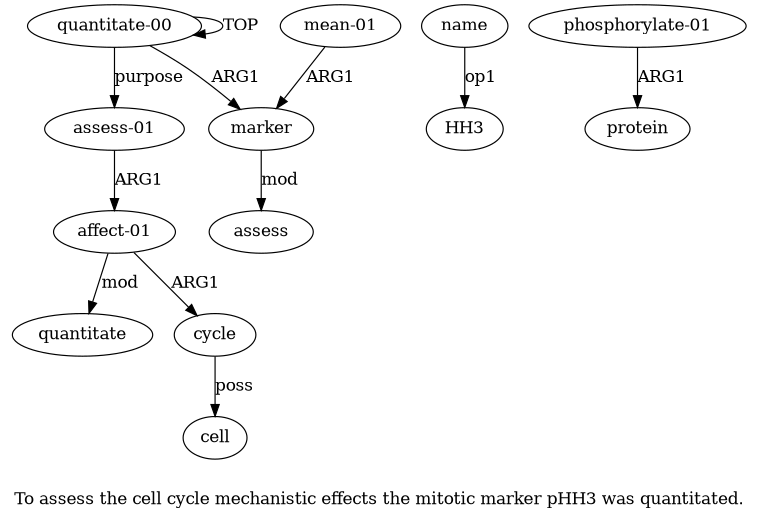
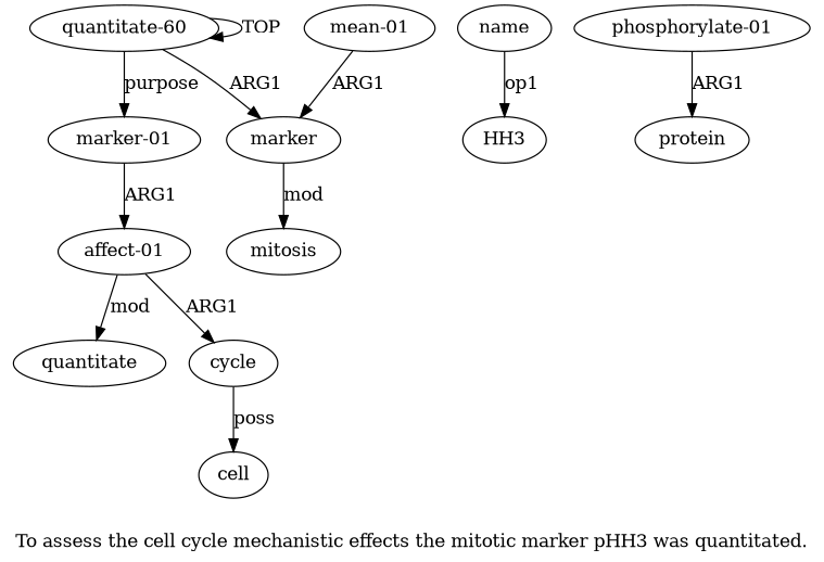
  digraph {
    label="To assess the cell cycle mechanistic effects the mitotic marker pHH3 was quantitated."
    node [color=black]
    edge [color=black gold_label=ARG1 test_label=ARG1]
    n1 [gold_ind=11 gold_label=mechanistic label=quantitate test_ind=11 test_label=mechanistic]
    n2 [gold_ind=10 gold_label=cell label=cell test_ind=10 test_label=cell]
    n3 [gold_ind=-1 gold_label=HH3 label=HH3 test_ind=-1 test_label=HH3]
    n4 [gold_ind=1 gold_label=marker label=marker test_ind=1 test_label=marker]
-   n5 [gold_ind=2 gold_label=mitosis label=assess test_ind=2 test_label=mitosis]
-   n6 [gold_ind=0 gold_label="quantitate-00" label="quantitate-00" test_ind=0 test_label="quantitate-00"]
-   n7 [gold_ind=7 gold_label="assess-01" label="assess-01" test_ind=7 test_label="assess-01"]
+   n5 [gold_ind=2 gold_label=mitosis label=mitosis test_ind=2 test_label=mitosis]
+   n6 [gold_ind=0 gold_label="quantitate-00" label="quantitate-60" test_ind=0 test_label="quantitate-00"]
+   n7 [gold_ind=7 gold_label="assess-01" label="marker-01" test_ind=7 test_label="assess-01"]
    n8 [gold_ind=8 gold_label="affect-01" label="affect-01" test_ind=8 test_label="affect-01"]
    n9 [gold_ind=9 gold_label=cycle label=cycle test_ind=9 test_label=cycle]
    n10 [gold_ind=3 gold_label="mean-01" label="mean-01" test_ind=3 test_label="mean-01"]
    n11 [gold_ind=4 gold_label=protein label=protein test_ind=4 test_label=protein]
    n12 [gold_ind=5 gold_label=name label=name test_ind=5 test_label=name]
    n13 [gold_ind=6 gold_label="phosphorylate-01" label="phosphorylate-01" test_ind=6 test_label="phosphorylate-01"]
    n4 -> n5 [gold_label=mod label=mod test_label=mod]
    n6 -> n4 [label=ARG1]
    n6 -> n6 [gold_label=TOP label=TOP test_label=TOP]
    n6 -> n7 [gold_label=purpose label=purpose test_label=purpose]
    n7 -> n8 [label=ARG1]
    n8 -> n1 [gold_label=mod label=mod test_label=mod]
    n8 -> n9 [label=ARG1]
    n9 -> n2 [gold_label=poss label=poss test_label=poss]
    n10 -> n4 [label=ARG1]
    n12 -> n3 [gold_label=op1 label=op1 test_label=op1]
    n13 -> n11 [label=ARG1]
  }
